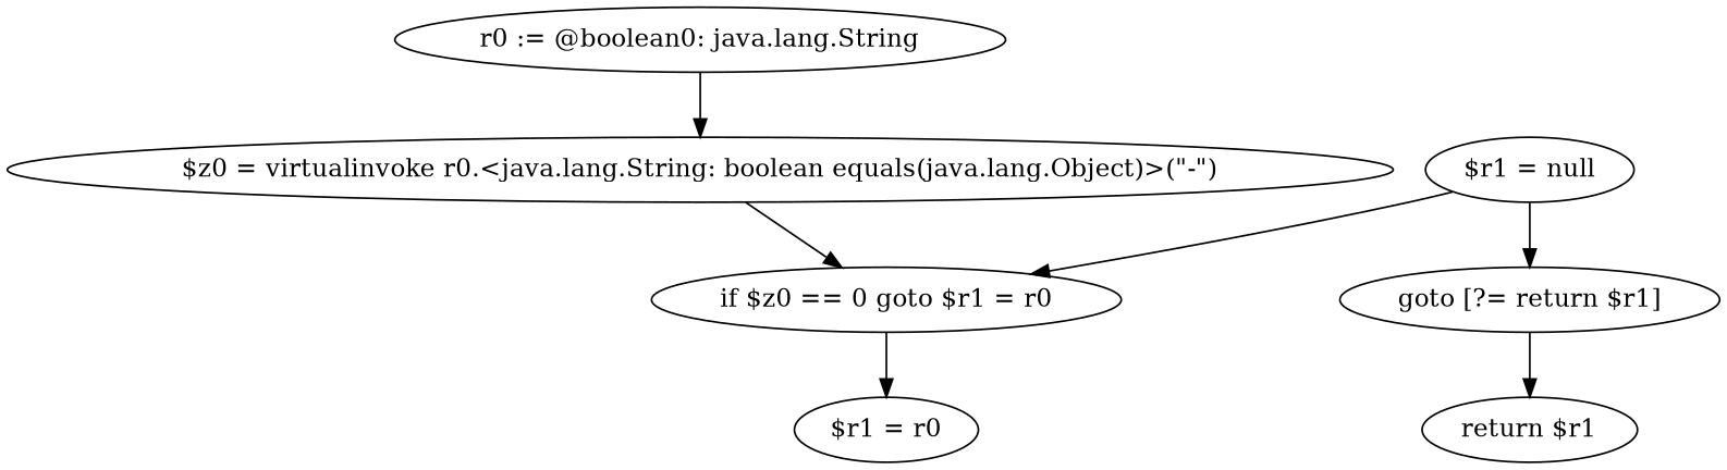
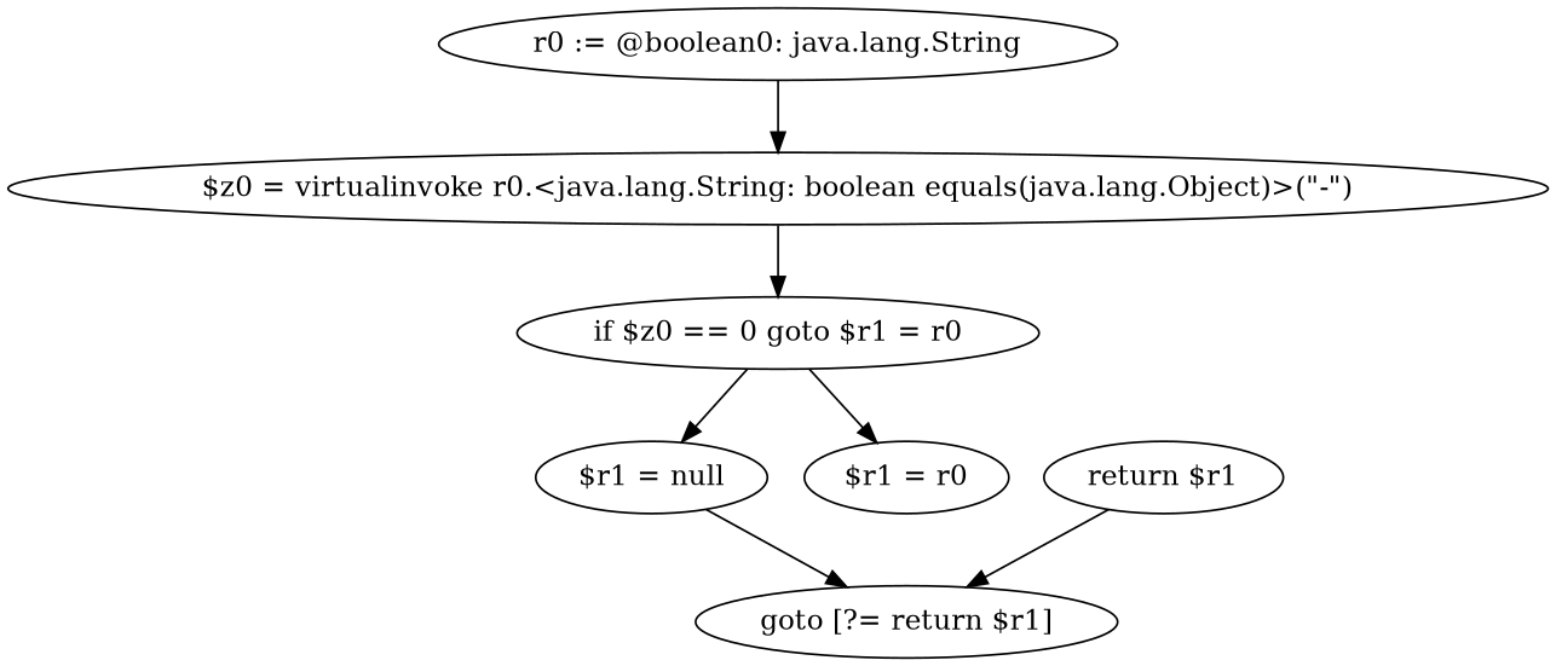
  digraph {
    n1 [label="r0 := @boolean0: java.lang.String"]
    "$z0 = virtualinvoke r0.<java.lang.String: boolean equals(java.lang.Object)>(\"-\")"
    "if $z0 == 0 goto $r1 = r0"
    "$r1 = null"
    "$r1 = r0"
    "goto [?= return $r1]"
    "return $r1"
    n1 -> "$z0 = virtualinvoke r0.<java.lang.String: boolean equals(java.lang.Object)>(\"-\")"
    "$z0 = virtualinvoke r0.<java.lang.String: boolean equals(java.lang.Object)>(\"-\")" -> "if $z0 == 0 goto $r1 = r0"
-   "$r1 = null" -> "if $z0 == 0 goto $r1 = r0"
+   "if $z0 == 0 goto $r1 = r0" -> "$r1 = null"
    "if $z0 == 0 goto $r1 = r0" -> "$r1 = r0"
    "$r1 = null" -> "goto [?= return $r1]"
-   "goto [?= return $r1]" -> "return $r1"
+   "return $r1" -> "goto [?= return $r1]"
  }
